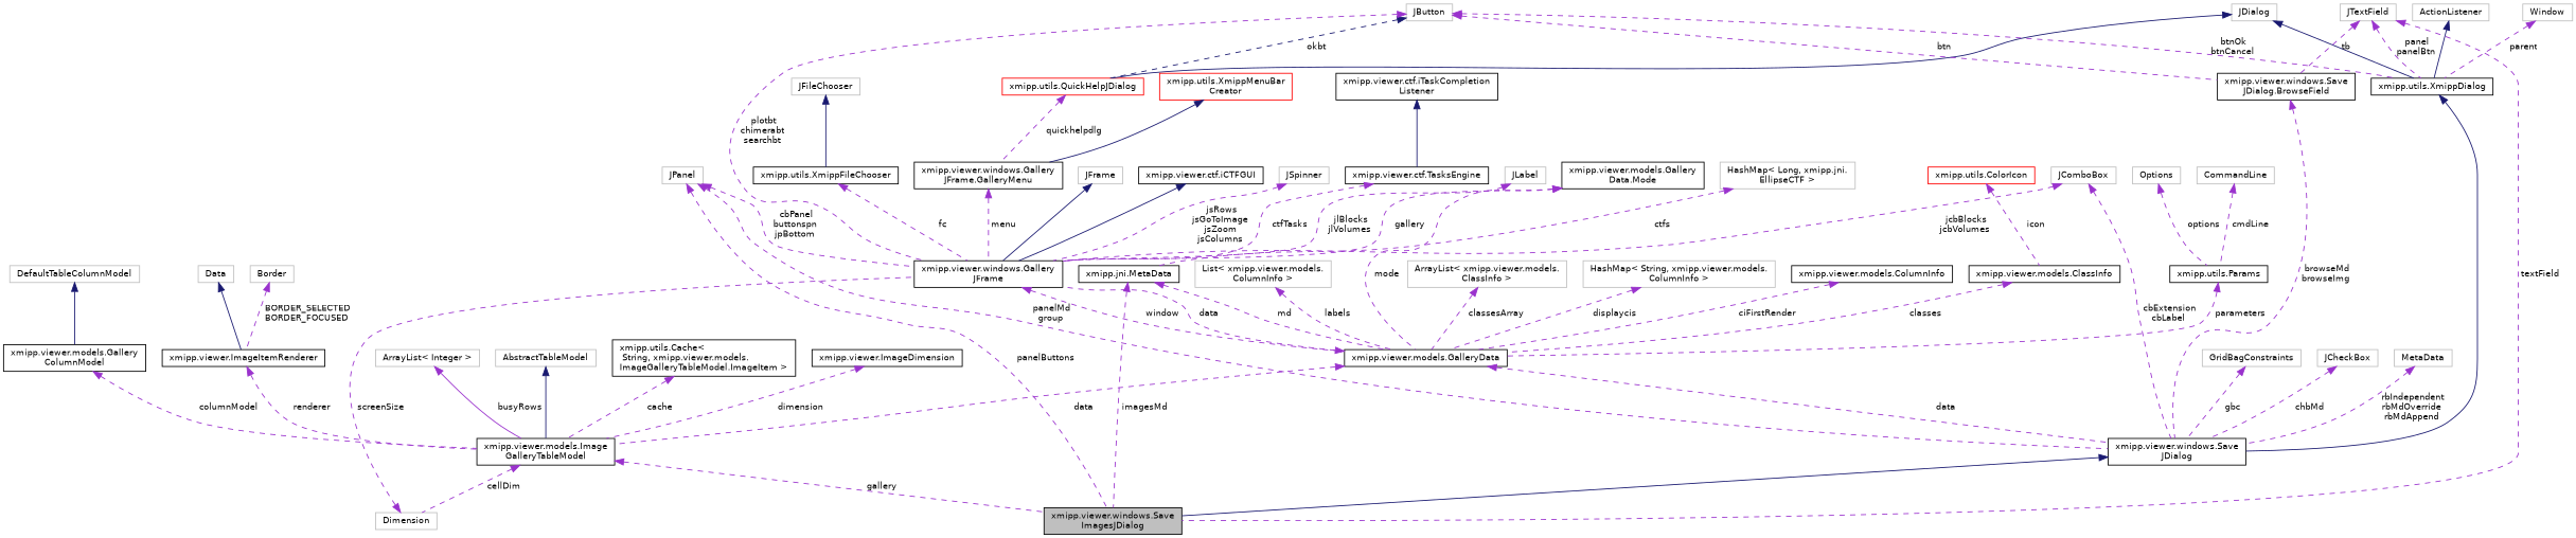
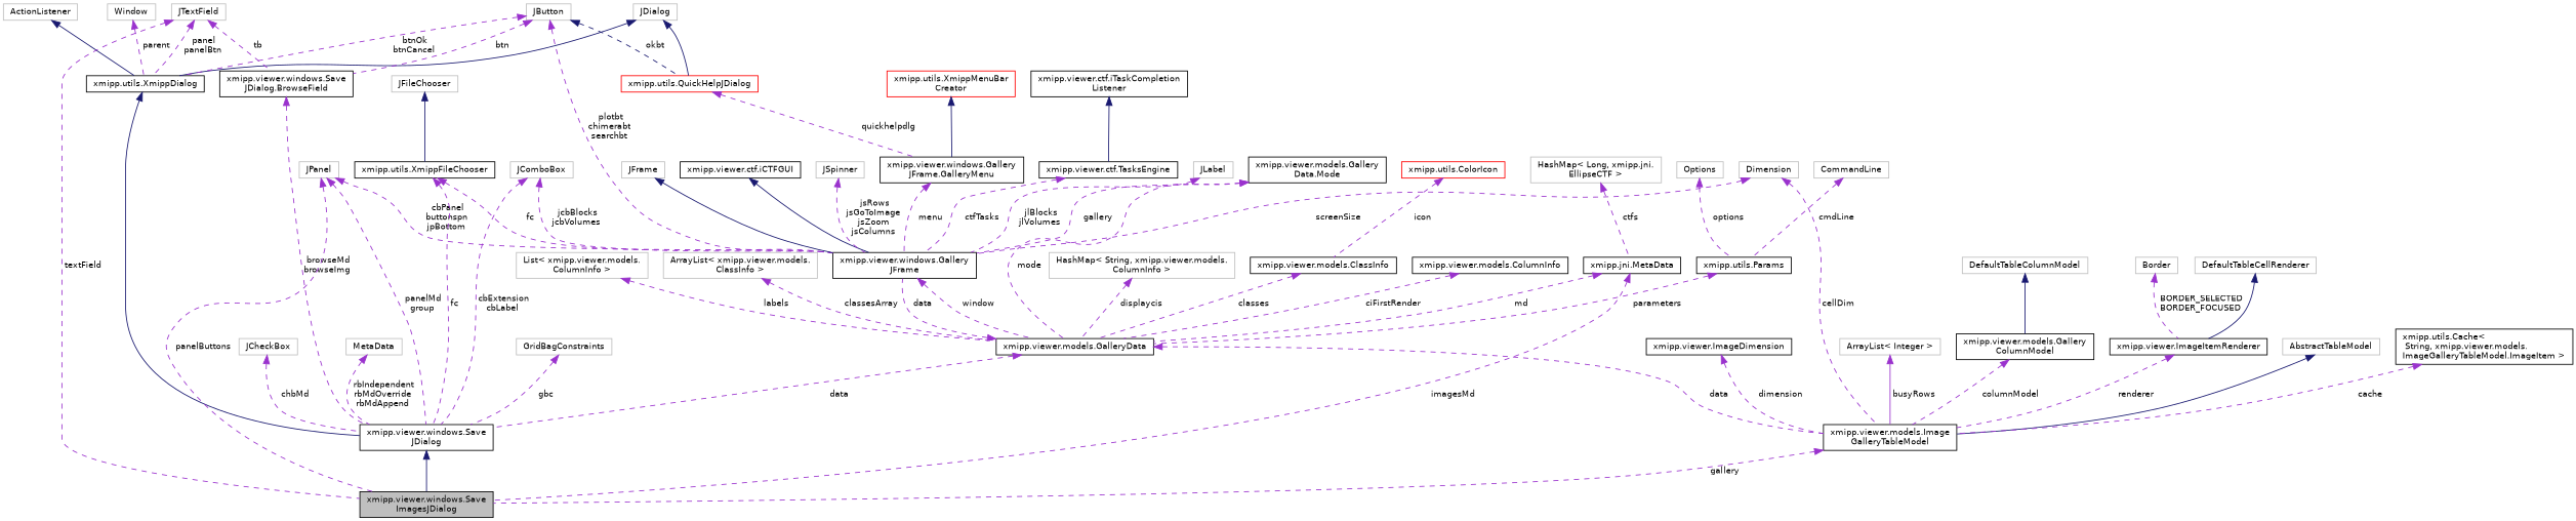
  digraph {
    rankdir=TB
    node [color=grey75 fillcolor=white fontname=Helvetica fontsize=10 shape=record style=filled]
    edge [color=darkorchid3 dir=back fontname=Helvetica fontsize=10 labelfontname=Helvetica labelfontsize=10 style=dashed]
    n1 [color=black fillcolor=grey75 fontcolor=black height=0.2 label="xmipp.viewer.windows.Save\lImagesJDialog" width=0.4]
    n2 [color=black height=0.2 label="xmipp.viewer.windows.Save\lJDialog" width=0.4]
    n3 [color=black height=0.2 label="xmipp.utils.XmippDialog" width=0.4]
    n4 [height=0.2 label=JDialog width=0.4]
    n5 [color=red height=0.2 label="xmipp.utils.QuickHelpJDialog" width=0.4]
    n6 [color=black height=0.2 label="xmipp.viewer.windows.Gallery\lJFrame.GalleryMenu" width=0.4]
    n7 [height=0.2 label=ActionListener width=0.4]
    n8 [height=0.2 label=JButton width=0.4]
    n9 [color=black height=0.2 label="xmipp.viewer.windows.Save\lJDialog.BrowseField" width=0.4]
    n10 [color=black height=0.2 label="xmipp.viewer.windows.Gallery\lJFrame" width=0.4]
    n11 [color=black height=0.2 label="xmipp.viewer.models.GalleryData" width=0.4]
    n12 [height=0.2 label=Window width=0.4]
    n13 [height=0.2 label=JPanel width=0.4]
    n14 [height=0.2 label=GridBagConstraints width=0.4]
    n15 [height=0.2 label=JCheckBox width=0.4]
    n16 [color=black height=0.2 label="xmipp.utils.XmippFileChooser" width=0.4]
    n17 [height=0.2 label=JFileChooser width=0.4]
    n18 [height=0.2 label=JComboBox width=0.4]
    n19 [height=0.2 label=JTextField width=0.4]
    n20 [color=black height=0.2 label="xmipp.viewer.models.Image\lGalleryTableModel" width=0.4]
    n21 [height=0.2 label="HashMap\< String, xmipp.viewer.models.\lColumnInfo \>" width=0.4]
    n22 [height=0.2 label=JFrame width=0.4]
    n23 [color=black height=0.2 label="xmipp.viewer.ctf.iCTFGUI" width=0.4]
    n24 [height=0.2 label=JSpinner width=0.4]
    n25 [height=0.2 label=AbstractTableModel width=0.4]
    n26 [color=black height=0.2 label="xmipp.viewer.models.Gallery\lColumnModel" width=0.4]
    n27 [height=0.2 label=DefaultTableColumnModel width=0.4]
    n28 [color=black height=0.2 label="xmipp.utils.Cache\<\l String, xmipp.viewer.models.\lImageGalleryTableModel.ImageItem \>" width=0.4]
    n29 [color=black height=0.2 label="xmipp.viewer.ImageDimension" width=0.4]
    n30 [color=black height=0.2 label="xmipp.viewer.ImageItemRenderer" width=0.4]
-   n31 [height=0.2 label=Data width=0.4]
+   n31 [height=0.2 label=DefaultTableCellRenderer width=0.4]
    n32 [height=0.2 label=Border width=0.4]
    n33 [height=0.2 label="ArrayList\< Integer \>" width=0.4]
    n34 [height=0.2 label=Dimension width=0.4]
    n35 [color=black height=0.2 label="xmipp.viewer.ctf.TasksEngine" width=0.4]
    n36 [color=black height=0.2 label="xmipp.viewer.ctf.iTaskCompletion\lListener" width=0.4]
    n37 [height=0.2 label=JLabel width=0.4]
    n38 [color=red height=0.2 label="xmipp.utils.XmippMenuBar\lCreator" width=0.4]
    n39 [color=black height=0.2 label="xmipp.viewer.models.ColumnInfo" width=0.4]
    n40 [height=0.2 label="List\< xmipp.viewer.models.\lColumnInfo \>" width=0.4]
    n41 [color=black height=0.2 label="xmipp.jni.MetaData" width=0.4]
    n42 [height=0.2 label="HashMap\< Long, xmipp.jni.\lEllipseCTF \>" width=0.4]
    n43 [color=black height=0.2 label="xmipp.viewer.models.ClassInfo" width=0.4]
    n44 [color=red height=0.2 label="xmipp.utils.ColorIcon" width=0.4]
    n45 [height=0.2 label="ArrayList\< xmipp.viewer.models.\lClassInfo \>" width=0.4]
    n46 [color=black height=0.2 label="xmipp.viewer.models.Gallery\lData.Mode" width=0.4]
    n47 [color=black height=0.2 label="xmipp.utils.Params" width=0.4]
    n48 [height=0.2 label=Options width=0.4]
    n49 [height=0.2 label=CommandLine width=0.4]
    n50 [height=0.2 label=MetaData width=0.4]
    n2 -> n1 [color=midnightblue style=solid]
    n3 -> n2 [color=midnightblue style=solid]
    n4 -> n3 [color=midnightblue style=solid]
    n4 -> n5 [color=midnightblue style=solid]
    n5 -> n6 [label=" quickhelpdlg"]
    n6 -> n10 [label=" menu"]
    n7 -> n3 [color=midnightblue style=solid]
    n8 -> n3 [label=" btnOk\nbtnCancel"]
    n8 -> n5 [color=midnightblue label=" okbt"]
    n8 -> n9 [label=" btn"]
    n8 -> n10 [label=" plotbt\nchimerabt\nsearchbt"]
    n9 -> n2 [label=" browseMd\nbrowseImg"]
    n10 -> n11 [label=" window"]
    n11 -> n2 [label=" data"]
    n11 -> n10 [label=" data"]
    n11 -> n20 [label=" data"]
    n12 -> n3 [label=" parent"]
    n13 -> n1 [label=" panelButtons"]
    n13 -> n2 [label=" panelMd\ngroup"]
    n13 -> n10 [label=" cbPanel\nbuttonspn\njpBottom"]
    n14 -> n2 [label=" gbc"]
    n15 -> n2 [label=" chbMd"]
+   n16 -> n2 [label=" fc"]
    n16 -> n10 [label=" fc"]
    n17 -> n16 [color=midnightblue style=solid]
    n18 -> n2 [label=" cbExtension\ncbLabel"]
    n18 -> n10 [label=" jcbBlocks\njcbVolumes"]
    n19 -> n1 [label=" textField"]
    n19 -> n3 [label=" panel\npanelBtn"]
    n19 -> n9 [label=" tb"]
    n20 -> n1 [label=" gallery"]
    n21 -> n11 [label=" displaycis"]
    n22 -> n10 [color=midnightblue style=solid]
    n23 -> n10 [color=midnightblue style=solid]
    n24 -> n10 [label=" jsRows\njsGoToImage\njsZoom\njsColumns"]
    n25 -> n20 [color=midnightblue style=solid]
    n26 -> n20 [label=" columnModel"]
    n27 -> n26 [color=midnightblue style=solid]
    n28 -> n20 [label=" cache"]
    n29 -> n20 [label=" dimension"]
    n30 -> n20 [label=" renderer"]
    n31 -> n30 [color=midnightblue style=solid]
    n32 -> n30 [label=" BORDER_SELECTED\nBORDER_FOCUSED"]
    n33 -> n20 [label=" busyRows" style=solid]
    n34 -> n10 [label=" screenSize"]
-   n20 -> n34 [label=" cellDim"]
+   n34 -> n20 [label=" cellDim"]
    n35 -> n10 [label=" ctfTasks"]
    n36 -> n35 [color=midnightblue style=solid]
    n37 -> n10 [label=" jlBlocks\njlVolumes"]
    n38 -> n6 [color=midnightblue style=solid]
    n39 -> n11 [label=" ciFirstRender"]
    n40 -> n11 [label=" labels"]
    n41 -> n1 [label=" imagesMd"]
    n41 -> n11 [label=" md"]
    n42 -> n41 [label=" ctfs"]
    n43 -> n11 [label=" classes"]
    n44 -> n43 [label=" icon"]
    n45 -> n11 [label=" classesArray"]
    n46 -> n10 [label=" gallery"]
    n46 -> n11 [label=" mode"]
    n47 -> n11 [label=" parameters"]
    n48 -> n47 [label=" options"]
    n49 -> n47 [label=" cmdLine"]
    n50 -> n2 [label=" rbIndependent\nrbMdOverride\nrbMdAppend"]
  }
